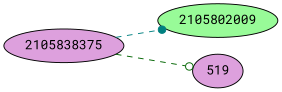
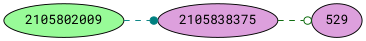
  strict digraph {
    fontname="Roboto Mono"
    rankdir=LR
    node [fillcolor=plum fontname="Roboto Mono" style=filled]
    edge [fontname="Roboto Mono" style=dashed]
    2105838375
    2105802009 [fillcolor=palegreen]
-   519
+   519 [label=529]
    2105838375 -> 519 [arrowhead=odot color=darkgreen]
-   2105838375 -> 2105802009 [arrowhead=dot color=teal]
+   2105802009 -> 2105838375 [arrowhead=dot color=teal]
  }
